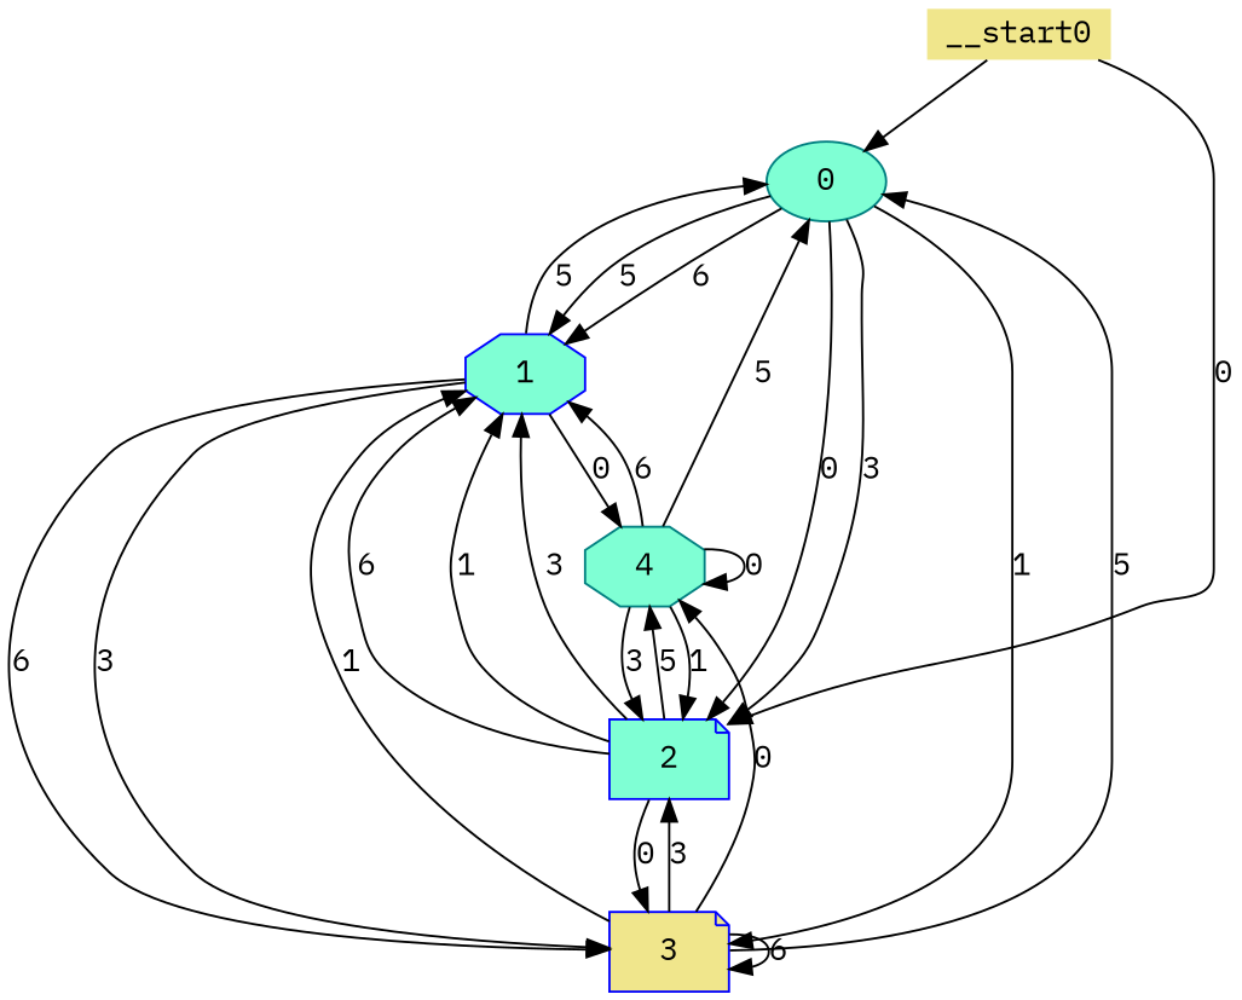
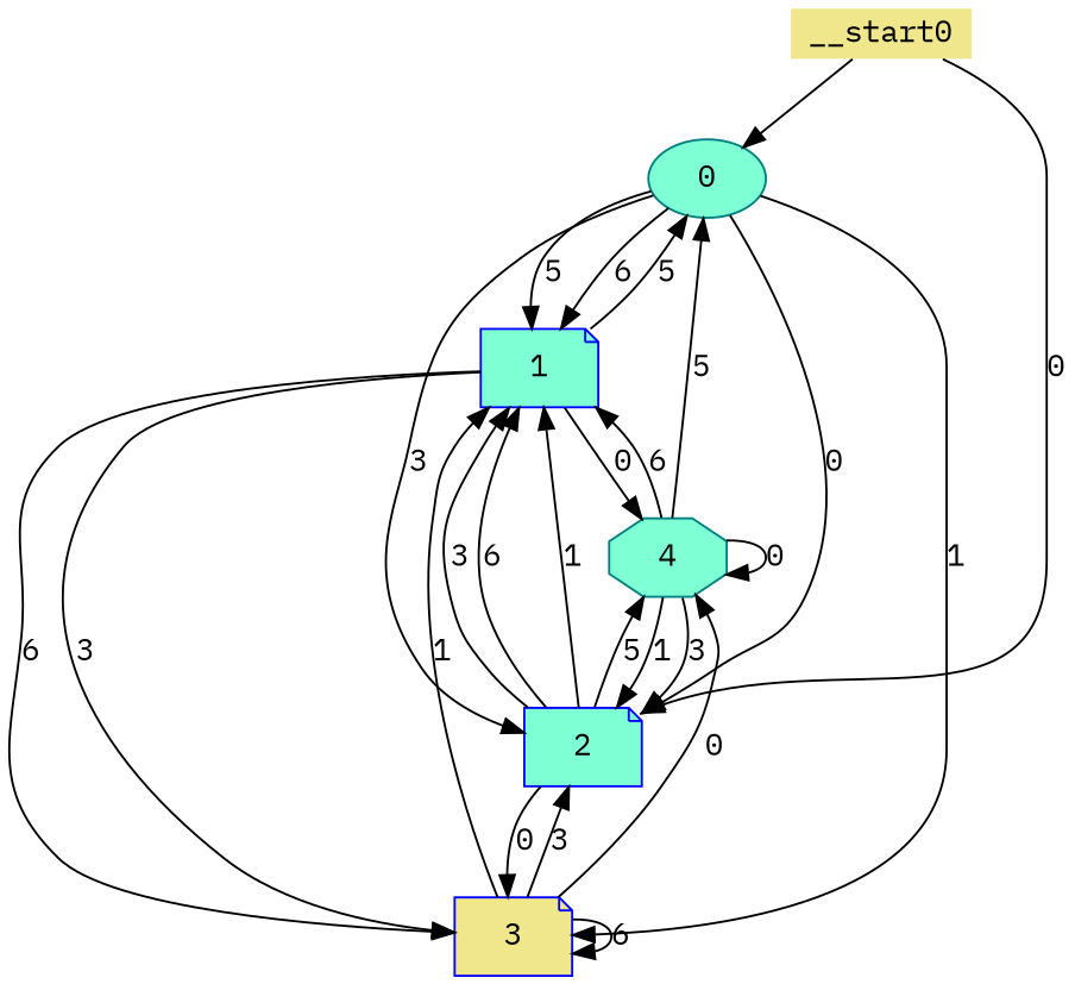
  digraph {
    fontname="IBM Plex Mono"
    node [color=teal fillcolor=aquamarine fontname="IBM Plex Mono" shape=octagon style=filled]
    edge [fontname="IBM Plex Mono"]
    n1 [label=0 shape=ellipse]
-   n2 [color=blue label=1]
+   n2 [color=blue label=1 shape=note]
    n3 [color=blue label=2 shape=note]
    n4 [color=blue fillcolor=khaki label=3 shape=note]
    n5 [label=4]
    __start0 [fillcolor=khaki height=0 shape=none width=0]
    n1 -> n2 [label=5]
    n1 -> n2 [label=6]
    n1 -> n3 [label=0]
    n1 -> n3 [label=3]
    n1 -> n4 [label=1]
    n2 -> n1 [label=5]
    n2 -> n4 [label=6]
    n2 -> n4 [label=3]
    n2 -> n5 [label=0]
    n3 -> n2 [label=6]
    n3 -> n2 [label=1]
    n3 -> n2 [label=3]
    n3 -> n4 [label=0]
    n3 -> n5 [label=5]
-   n4 -> n1 [label=5]
    n4 -> n2 [label=1]
    n4 -> n3 [label=3]
    n4 -> n4 [label=6]
    n4 -> n5 [label=0]
    n5 -> n1 [label=5]
    n5 -> n2 [label=6]
    n5 -> n3 [label=1]
    n5 -> n3 [label=3]
    n5 -> n5 [label=0]
    __start0 -> n1
    __start0 -> n3 [label=0]
  }
